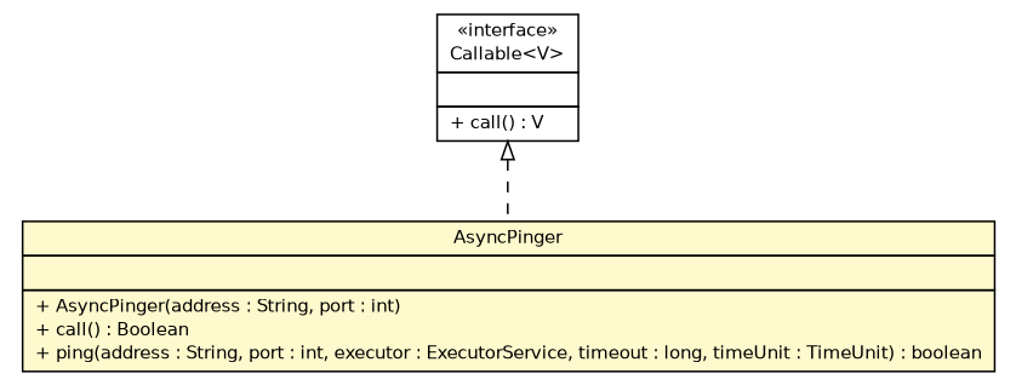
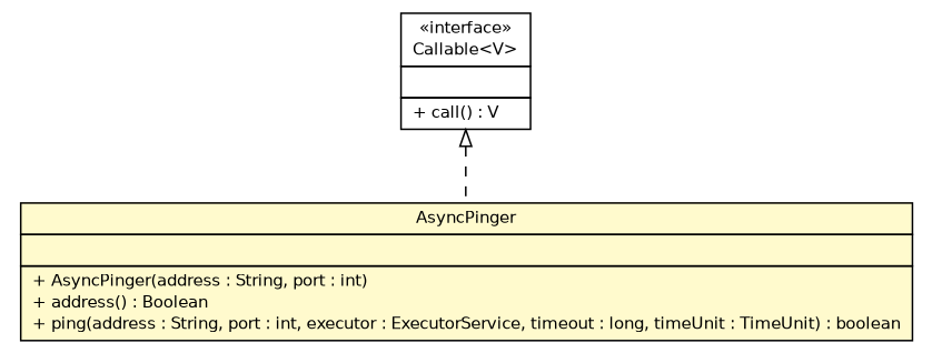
  digraph {
    nodesep=0.25
    ranksep=0.5
    fontname="DejaVu Sans"
    node [fontcolor=black fontname="DejaVu Sans" fontsize=10.0 shape=plaintext]
-   n1 [label=<<table title="sorcer.util.io.AsyncPinger" border="0" cellborder="1" cellspacing="0" cellpadding="2" port="p" bgcolor="lemonChiffon" href="./AsyncPinger.html"> 		<tr><td><table border="0" cellspacing="0" cellpadding="1"> <tr><td align="center" balign="center"> AsyncPinger </td></tr> 		</table></td></tr> 		<tr><td><table border="0" cellspacing="0" cellpadding="1"> <tr><td align="left" balign="left">  </td></tr> 		</table></td></tr> 		<tr><td><table border="0" cellspacing="0" cellpadding="1"> <tr><td align="left" balign="left"> + AsyncPinger(address : String, port : int) </td></tr> <tr><td align="left" balign="left"> + call() : Boolean </td></tr> <tr><td align="left" balign="left"> + ping(address : String, port : int, executor : ExecutorService, timeout : long, timeUnit : TimeUnit) : boolean </td></tr> 		</table></td></tr> 		</table>>]
+   n1 [label=<<table title="sorcer.util.io.AsyncPinger" border="0" cellborder="1" cellspacing="0" cellpadding="2" port="p" bgcolor="lemonChiffon" href="./AsyncPinger.html"> 		<tr><td><table border="0" cellspacing="0" cellpadding="1"> <tr><td align="center" balign="center"> AsyncPinger </td></tr> 		</table></td></tr> 		<tr><td><table border="0" cellspacing="0" cellpadding="1"> <tr><td align="left" balign="left">  </td></tr> 		</table></td></tr> 		<tr><td><table border="0" cellspacing="0" cellpadding="1"> <tr><td align="left" balign="left"> + AsyncPinger(address : String, port : int) </td></tr> <tr><td align="left" balign="left"> + address() : Boolean </td></tr> <tr><td align="left" balign="left"> + ping(address : String, port : int, executor : ExecutorService, timeout : long, timeUnit : TimeUnit) : boolean </td></tr> 		</table></td></tr> 		</table>>]
    n2 [label=<<table title="java.util.concurrent.Callable" border="0" cellborder="1" cellspacing="0" cellpadding="2" port="p" href="http://docs.oracle.com/javase/7/docs/api/java/util/concurrent/Callable.html"> 		<tr><td><table border="0" cellspacing="0" cellpadding="1"> <tr><td align="center" balign="center"> &#171;interface&#187; </td></tr> <tr><td align="center" balign="center"> Callable&lt;V&gt; </td></tr> 		</table></td></tr> 		<tr><td><table border="0" cellspacing="0" cellpadding="1"> <tr><td align="left" balign="left">  </td></tr> 		</table></td></tr> 		<tr><td><table border="0" cellspacing="0" cellpadding="1"> <tr><td align="left" balign="left"> + call() : V </td></tr> 		</table></td></tr> 		</table>>]
    n2 -> n1 [arrowtail=empty dir=back fontname="DejaVu Sans" fontsize=10 headport=p labelfontname=Helvetica labelfontsize=10 style=dashed tailport=p]
  }
